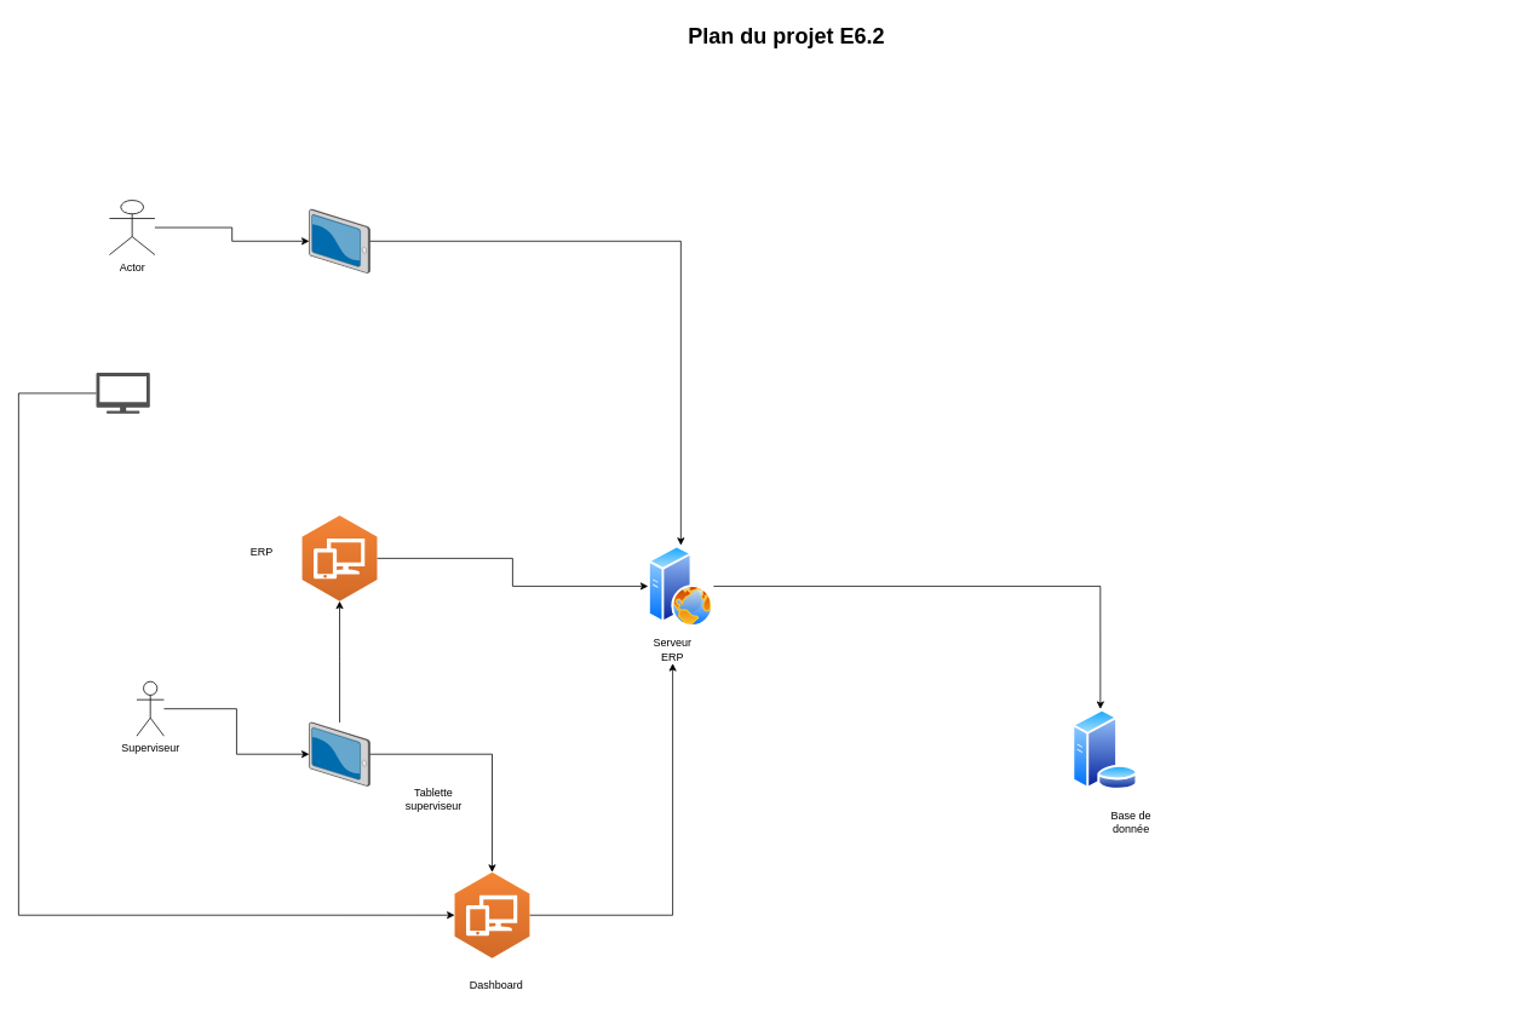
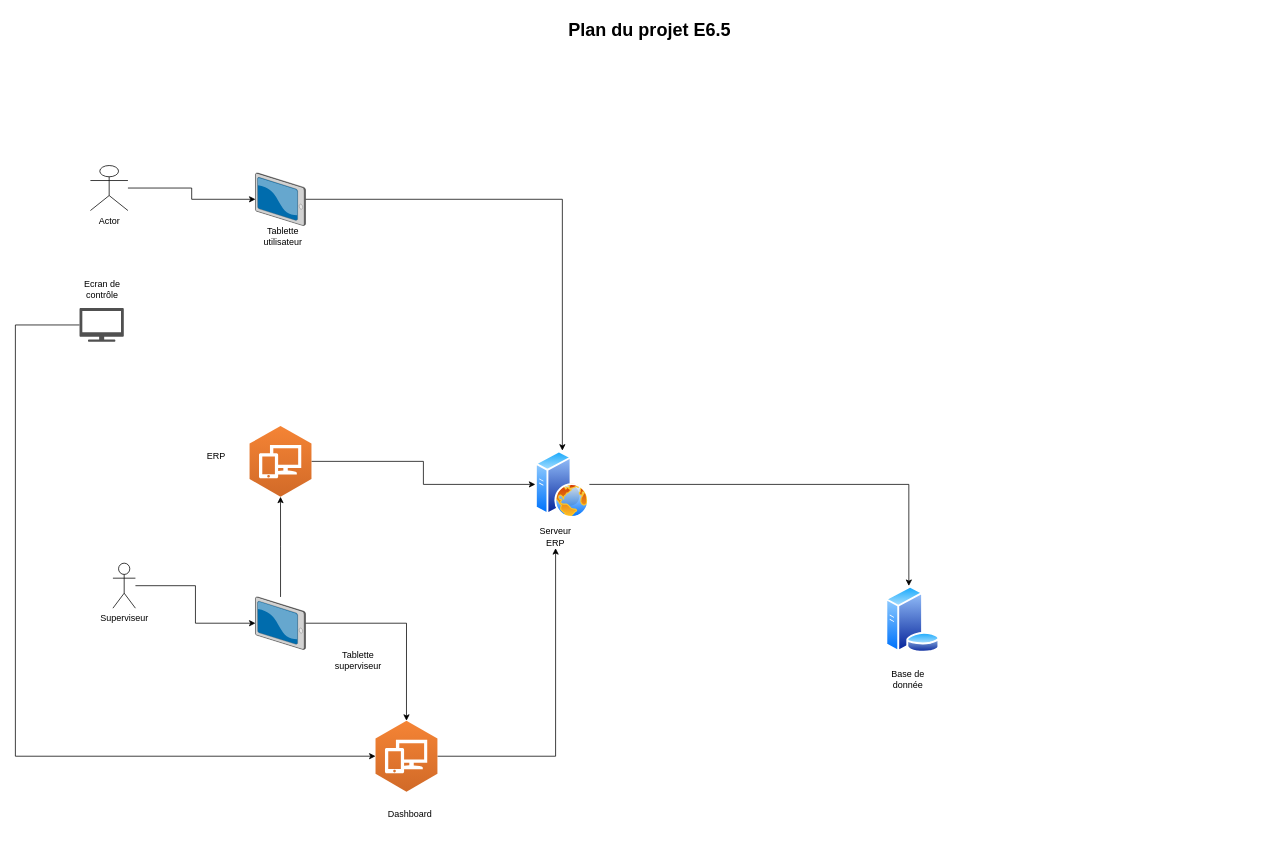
  <mxCell id="0" style=";html=1;" />
  <mxCell id="1" style=";html=1;" parent="0" />
- <mxCell id="2" value="Plan du projet E6.2" style="text;strokeColor=none;fillColor=none;html=1;fontSize=24;fontStyle=1;verticalAlign=middle;align=center;" parent="1" vertex="1"><mxGeometry x="70" y="20" width="1590" height="40" as="geometry" /></mxCell>
+ <mxCell id="2" value="Plan du projet E6.5" style="text;strokeColor=none;fillColor=none;html=1;fontSize=24;fontStyle=1;verticalAlign=middle;align=center;" parent="1" vertex="1"><mxGeometry x="70" y="20" width="1590" height="40" as="geometry" /></mxCell>
  <mxCell id="3" style="edgeStyle=orthogonalEdgeStyle;rounded=0;orthogonalLoop=1;jettySize=auto;html=1;" edge="1" parent="1" source="4" target="6"><mxGeometry relative="1" as="geometry" /></mxCell>
  <mxCell id="4" value="Actor" style="shape=umlActor;verticalLabelPosition=bottom;verticalAlign=top;html=1;outlineConnect=0;" vertex="1" parent="1"><mxGeometry x="120" y="220" width="50" height="60" as="geometry" /></mxCell>
  <mxCell id="5" style="edgeStyle=orthogonalEdgeStyle;rounded=0;orthogonalLoop=1;jettySize=auto;html=1;entryX=0.5;entryY=0;entryDx=0;entryDy=0;" edge="1" parent="1" source="6" target="8"><mxGeometry relative="1" as="geometry" /></mxCell>
  <mxCell id="6" value="" style="verticalLabelPosition=bottom;sketch=0;aspect=fixed;html=1;verticalAlign=top;strokeColor=none;align=center;outlineConnect=0;shape=mxgraph.citrix.tablet_2;" vertex="1" parent="1"><mxGeometry x="340" y="230" width="66.74" height="70" as="geometry" /></mxCell>
  <mxCell id="7" style="edgeStyle=orthogonalEdgeStyle;rounded=0;orthogonalLoop=1;jettySize=auto;html=1;entryX=0.428;entryY=0.004;entryDx=0;entryDy=0;entryPerimeter=0;" edge="1" parent="1" source="8" target="9"><mxGeometry relative="1" as="geometry" /></mxCell>
  <mxCell id="8" value="" style="aspect=fixed;perimeter=ellipsePerimeter;html=1;align=center;shadow=0;dashed=0;spacingTop=3;image;image=img/lib/active_directory/web_server.svg;" vertex="1" parent="1"><mxGeometry x="713" y="600" width="72" height="90" as="geometry" /></mxCell>
  <mxCell id="9" value="" style="perimeter=ellipsePerimeter;html=1;align=center;shadow=0;dashed=0;spacingTop=3;image;image=img/lib/active_directory/database_server.svg;" vertex="1" parent="1"><mxGeometry x="1180" y="780" width="72" height="90" as="geometry" /></mxCell>
+ <mxCell id="10" value="Tablette utilisateur" style="text;html=1;strokeColor=none;fillColor=none;align=center;verticalAlign=middle;whiteSpace=wrap;rounded=0;" vertex="1" parent="1"><mxGeometry x="346.74" y="300" width="60" height="30" as="geometry" /></mxCell>
  <mxCell id="11" value="Serveur ERP" style="text;html=1;strokeColor=none;fillColor=none;align=center;verticalAlign=middle;whiteSpace=wrap;rounded=0;" vertex="1" parent="1"><mxGeometry x="710" y="700" width="60" height="30" as="geometry" /></mxCell>
- <mxCell id="12" value="Base de donnée" style="text;html=1;strokeColor=none;fillColor=none;align=center;verticalAlign=middle;whiteSpace=wrap;rounded=0;" vertex="1" parent="1"><mxGeometry x="1215" y="890" width="60" height="30" as="geometry" /></mxCell>
+ <mxCell id="12" value="Base de donnée" style="text;html=1;strokeColor=none;fillColor=none;align=center;verticalAlign=middle;whiteSpace=wrap;rounded=0;" vertex="1" parent="1"><mxGeometry x="1180" y="890" width="60" height="30" as="geometry" /></mxCell>
  <mxCell id="13" style="edgeStyle=orthogonalEdgeStyle;rounded=0;orthogonalLoop=1;jettySize=auto;html=1;" edge="1" parent="1" source="14" target="17"><mxGeometry relative="1" as="geometry" /></mxCell>
  <mxCell id="14" value="Superviseur&lt;br&gt;" style="shape=umlActor;verticalLabelPosition=bottom;verticalAlign=top;html=1;outlineConnect=0;" vertex="1" parent="1"><mxGeometry x="150" y="750" width="30" height="60" as="geometry" /></mxCell>
  <mxCell id="15" style="edgeStyle=orthogonalEdgeStyle;rounded=0;orthogonalLoop=1;jettySize=auto;html=1;entryX=0.5;entryY=1;entryDx=0;entryDy=0;entryPerimeter=0;" edge="1" parent="1" source="17" target="23"><mxGeometry relative="1" as="geometry" /></mxCell>
  <mxCell id="16" style="edgeStyle=orthogonalEdgeStyle;rounded=0;orthogonalLoop=1;jettySize=auto;html=1;entryX=0.5;entryY=0;entryDx=0;entryDy=0;entryPerimeter=0;" edge="1" parent="1" source="17" target="20"><mxGeometry relative="1" as="geometry" /></mxCell>
  <mxCell id="17" value="" style="verticalLabelPosition=bottom;sketch=0;aspect=fixed;html=1;verticalAlign=top;strokeColor=none;align=center;outlineConnect=0;shape=mxgraph.citrix.tablet_2;" vertex="1" parent="1"><mxGeometry x="340" y="795" width="66.74" height="70" as="geometry" /></mxCell>
  <mxCell id="18" value="Tablette superviseur" style="text;html=1;strokeColor=none;fillColor=none;align=center;verticalAlign=middle;whiteSpace=wrap;rounded=0;" vertex="1" parent="1"><mxGeometry x="446.74" y="865" width="60" height="30" as="geometry" /></mxCell>
  <mxCell id="19" style="edgeStyle=orthogonalEdgeStyle;rounded=0;orthogonalLoop=1;jettySize=auto;html=1;entryX=0.5;entryY=1;entryDx=0;entryDy=0;" edge="1" parent="1" source="20" target="11"><mxGeometry relative="1" as="geometry" /></mxCell>
  <mxCell id="20" value="" style="outlineConnect=0;dashed=0;verticalLabelPosition=bottom;verticalAlign=top;align=center;html=1;shape=mxgraph.aws3.workspaces;fillColor=#D16A28;gradientColor=#F58435;gradientDirection=north;" vertex="1" parent="1"><mxGeometry x="500" y="960" width="82.5" height="94.5" as="geometry" /></mxCell>
  <mxCell id="21" value="Dashboard" style="text;html=1;strokeColor=none;fillColor=none;align=center;verticalAlign=middle;whiteSpace=wrap;rounded=0;" vertex="1" parent="1"><mxGeometry x="516.25" y="1069.5" width="60" height="30" as="geometry" /></mxCell>
  <mxCell id="22" style="edgeStyle=orthogonalEdgeStyle;rounded=0;orthogonalLoop=1;jettySize=auto;html=1;entryX=0;entryY=0.5;entryDx=0;entryDy=0;" edge="1" parent="1" source="23" target="8"><mxGeometry relative="1" as="geometry" /></mxCell>
  <mxCell id="23" value="" style="outlineConnect=0;dashed=0;verticalLabelPosition=bottom;verticalAlign=top;align=center;html=1;shape=mxgraph.aws3.workspaces;fillColor=#D16A28;gradientColor=#F58435;gradientDirection=north;" vertex="1" parent="1"><mxGeometry x="332.12" y="567" width="82.5" height="94.5" as="geometry" /></mxCell>
  <mxCell id="24" value="ERP" style="text;html=1;strokeColor=none;fillColor=none;align=center;verticalAlign=middle;whiteSpace=wrap;rounded=0;" vertex="1" parent="1"><mxGeometry x="258.37" y="592" width="60" height="30" as="geometry" /></mxCell>
  <mxCell id="25" style="edgeStyle=orthogonalEdgeStyle;rounded=0;orthogonalLoop=1;jettySize=auto;html=1;entryX=0;entryY=0.5;entryDx=0;entryDy=0;entryPerimeter=0;" edge="1" parent="1" source="26" target="20"><mxGeometry relative="1" as="geometry"><Array as="points"><mxPoint x="20" y="433" /><mxPoint x="20" y="1007" /></Array></mxGeometry></mxCell>
  <mxCell id="26" value="" style="sketch=0;pointerEvents=1;shadow=0;dashed=0;html=1;strokeColor=none;fillColor=#505050;labelPosition=center;verticalLabelPosition=bottom;verticalAlign=top;outlineConnect=0;align=center;shape=mxgraph.office.devices.tv;" vertex="1" parent="1"><mxGeometry x="105.5" y="410" width="59" height="45" as="geometry" /></mxCell>
+ <mxCell id="27" value="Ecran de contrôle" style="text;html=1;strokeColor=none;fillColor=none;align=center;verticalAlign=middle;whiteSpace=wrap;rounded=0;" vertex="1" parent="1"><mxGeometry x="105.5" y="370" width="60" height="30" as="geometry" /></mxCell>
